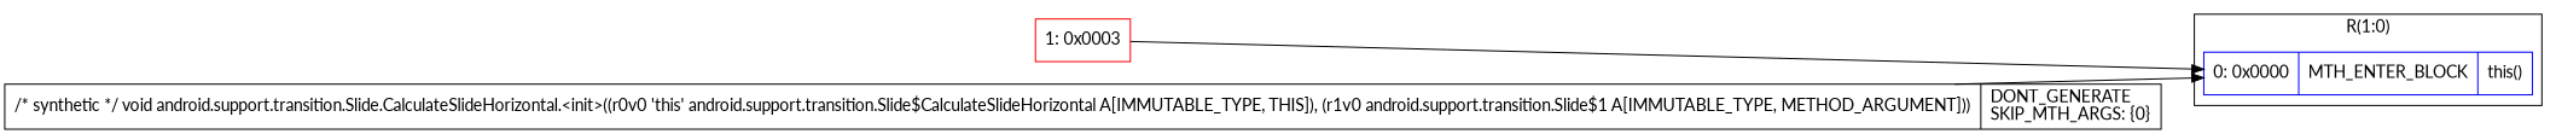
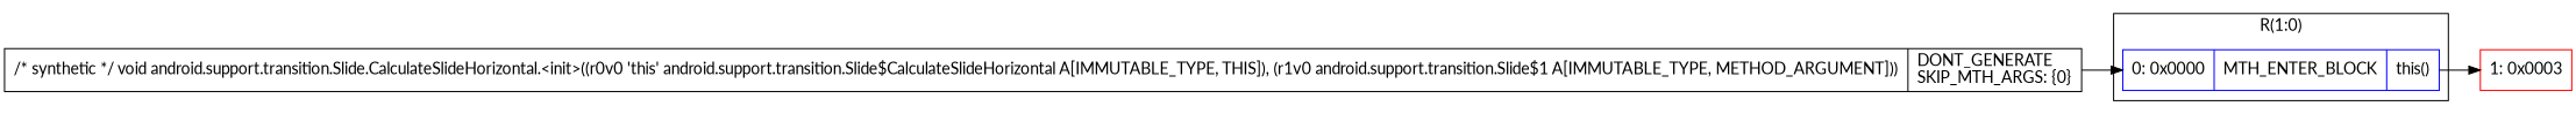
  digraph {
    rankdir=LR
    fontname=Lato
    node [shape=record fontname=Lato]
    edge [fontname=Lato]
    n1 [color=blue label="{0\:\ 0x0000|MTH_ENTER_BLOCK\l|this()\l}"]
    n2 [color=red label="{1\:\ 0x0003}"]
    n3 [label="{\/* synthetic *\/ void android.support.transition.Slide.CalculateSlideHorizontal.\<init\>((r0v0 'this' android.support.transition.Slide$CalculateSlideHorizontal A[IMMUTABLE_TYPE, THIS]), (r1v0 android.support.transition.Slide$1 A[IMMUTABLE_TYPE, METHOD_ARGUMENT]))  | DONT_GENERATE\lSKIP_MTH_ARGS: \{0\}\l}"]
    subgraph cluster_1 {
      label="R(1:0)"
      n1
    }
-   n2 -> n1
+   n1 -> n2
    n3 -> n1
  }
